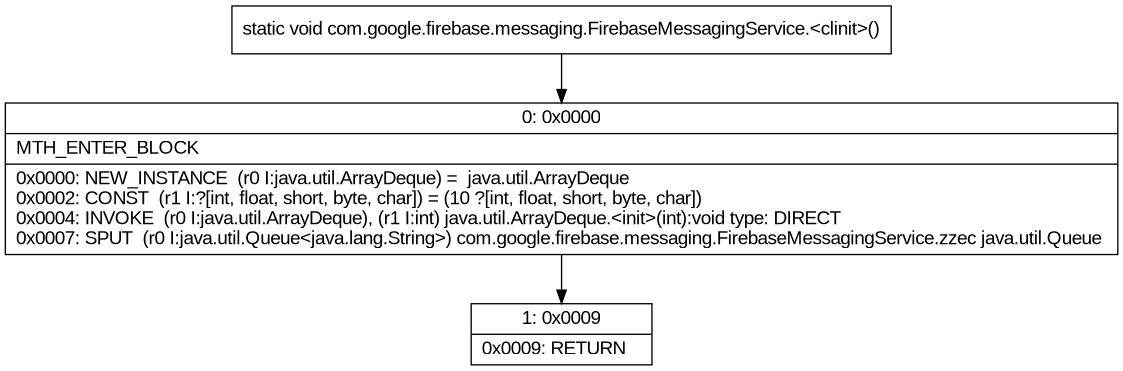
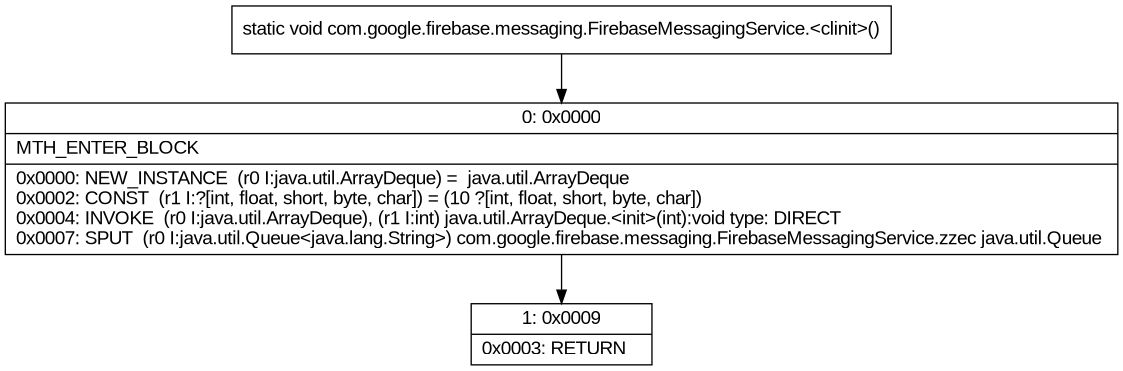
  digraph {
    fontname="Liberation Sans"
    node [shape=record fontname="Liberation Sans"]
    edge [fontname="Liberation Sans"]
    n1 [label="{0\:\ 0x0000|MTH_ENTER_BLOCK\l|0x0000: NEW_INSTANCE  (r0 I:java.util.ArrayDeque) =  java.util.ArrayDeque \l0x0002: CONST  (r1 I:?[int, float, short, byte, char]) = (10 ?[int, float, short, byte, char]) \l0x0004: INVOKE  (r0 I:java.util.ArrayDeque), (r1 I:int) java.util.ArrayDeque.\<init\>(int):void type: DIRECT \l0x0007: SPUT  (r0 I:java.util.Queue\<java.lang.String\>) com.google.firebase.messaging.FirebaseMessagingService.zzec java.util.Queue \l}"]
-   n2 [label="{1\:\ 0x0009|0x0009: RETURN   \l}"]
+   n2 [label="{1\:\ 0x0009|0x0003: RETURN   \l}"]
    n3 [label="{static void com.google.firebase.messaging.FirebaseMessagingService.\<clinit\>() }"]
    n1 -> n2
    n3 -> n1
  }
